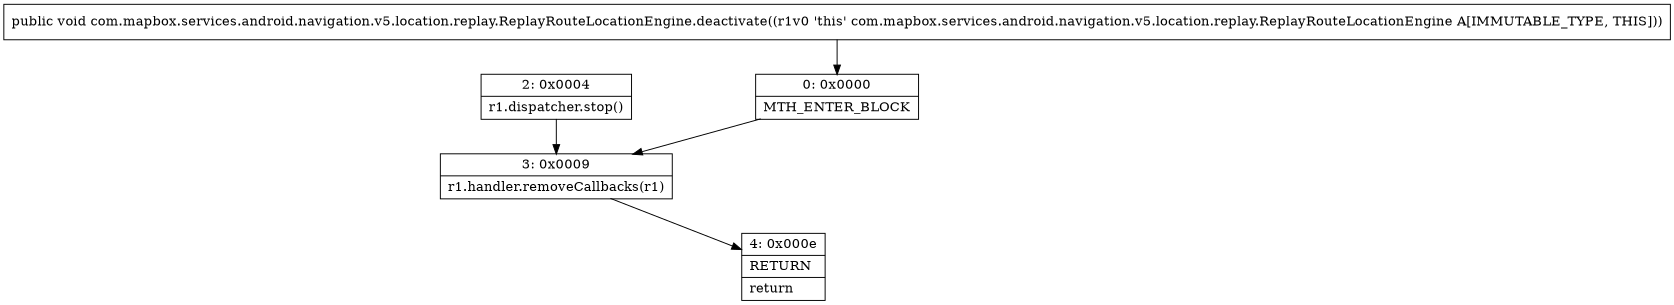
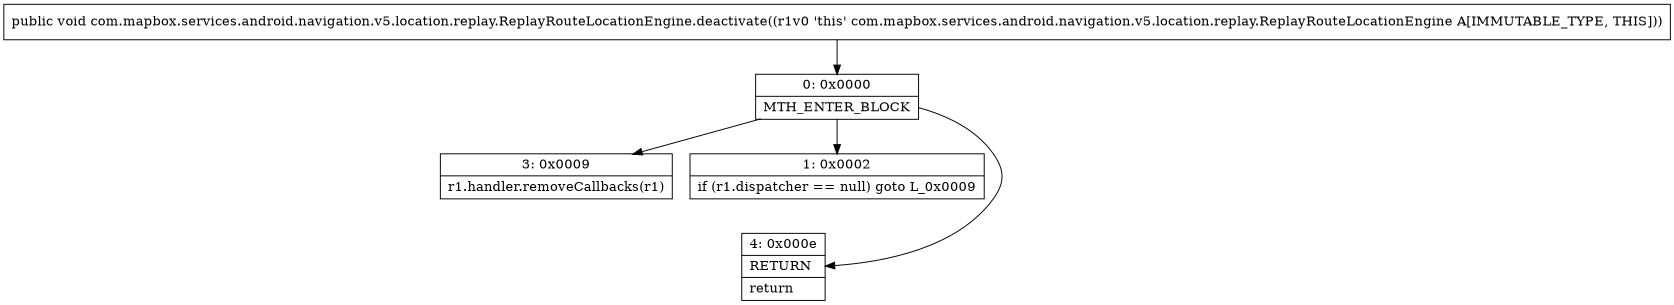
  digraph {
    node [shape=record]
    n1 [label="{0\:\ 0x0000|MTH_ENTER_BLOCK\l}"]
+   n2 [label="{1\:\ 0x0002|if (r1.dispatcher == null) goto L_0x0009\l}"]
    n3 [label="{3\:\ 0x0009|r1.handler.removeCallbacks(r1)\l}"]
-   n4 [label="{2\:\ 0x0004|r1.dispatcher.stop()\l}"]
    n5 [label="{4\:\ 0x000e|RETURN\l|return\l}"]
    n6 [label="{public void com.mapbox.services.android.navigation.v5.location.replay.ReplayRouteLocationEngine.deactivate((r1v0 'this' com.mapbox.services.android.navigation.v5.location.replay.ReplayRouteLocationEngine A[IMMUTABLE_TYPE, THIS])) }"]
+   n1 -> n2
    n1 -> n3
-   n3 -> n5
-   n4 -> n3
+   n1 -> n5
    n6 -> n1
  }
